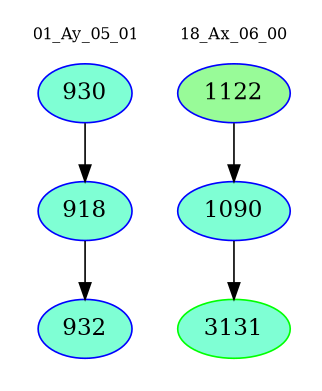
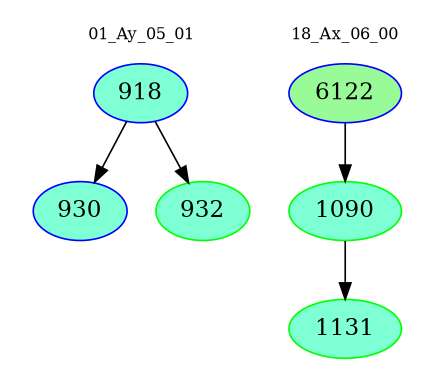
  digraph {
    node [color=blue fillcolor=aquamarine style=filled]
    edge [color=black]
    n1 [label=918]
    n2 [label=930]
-   n3 [label=932]
-   n4 [label=1090]
-   n5 [fillcolor=palegreen label=1122]
-   n6 [color=green label=3131]
+   n3 [color=green label=932]
+   n4 [color=green label=1090]
+   n5 [fillcolor=palegreen label=6122]
+   n6 [color=green label=1131]
    subgraph cluster_1 {
      color=white
      fontsize=10
      label="01_Ay_05_01"
      n1
      n2
      n3
    }
    subgraph cluster_2 {
      color=white
      fontsize=10
      label="18_Ax_06_00"
      n4
      n5
      n6
    }
-   n2 -> n1
+   n1 -> n2
    n1 -> n3
    n4 -> n6
    n5 -> n4
  }
